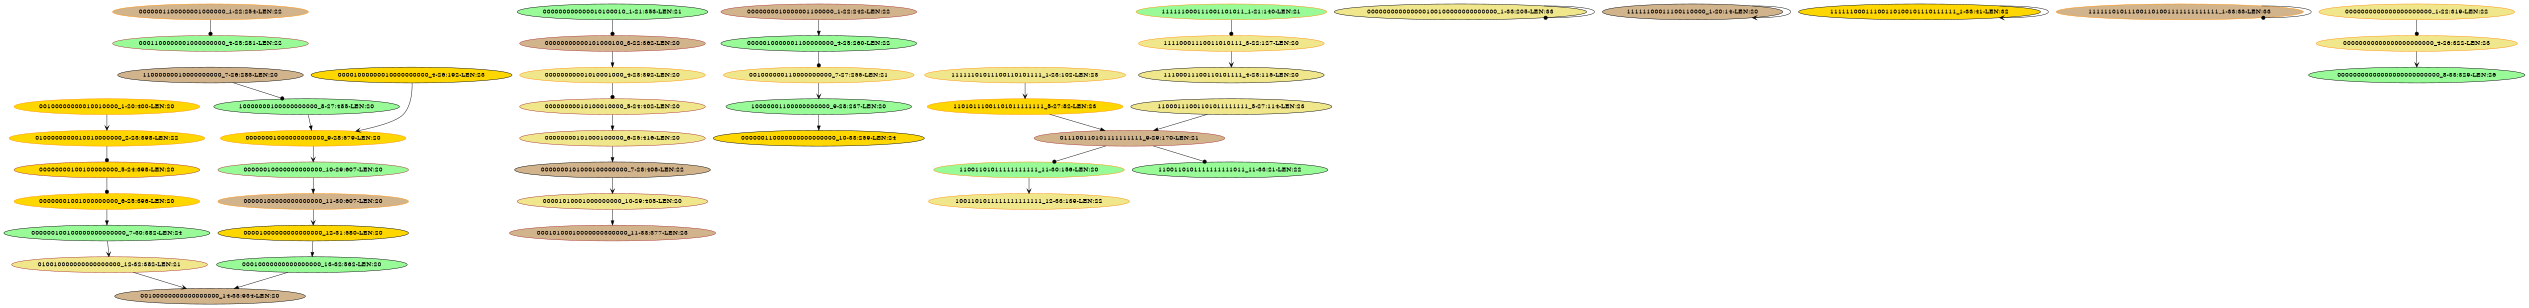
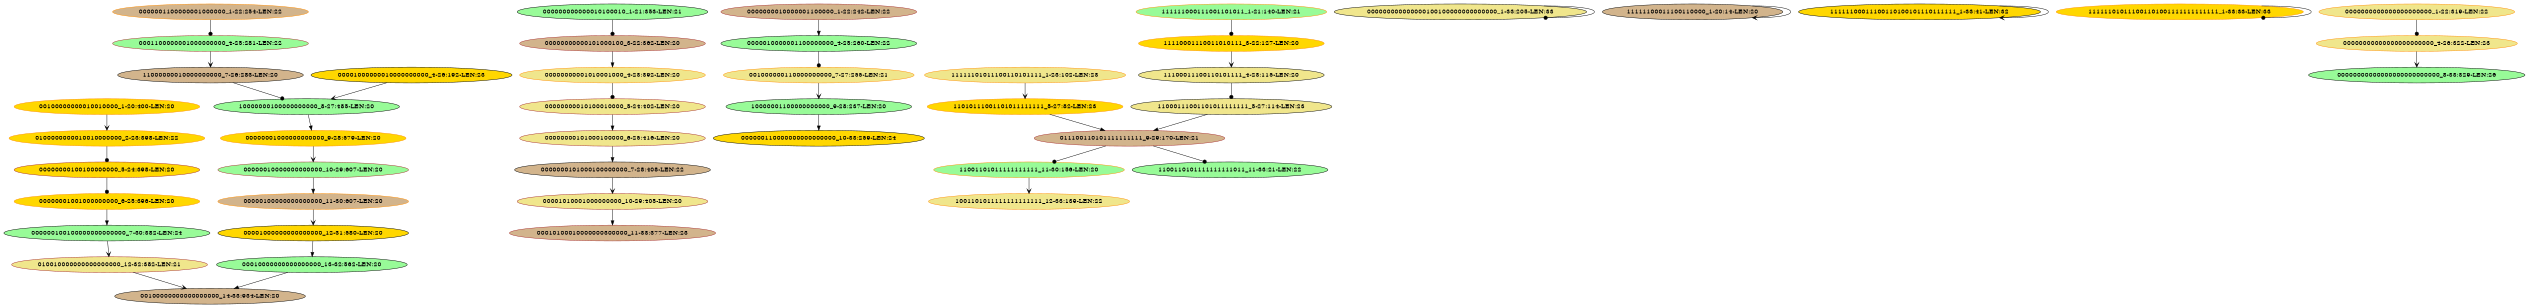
  digraph {
    node [color=black fillcolor=khaki style=filled]
    edge [arrowhead=vee]
    "00000100000000000000_11-30:607-LEN:20" [color=darkorange fillcolor=tan]
    "00001000000000000000_12-31:580-LEN:20" [fillcolor=gold]
    "00010000000000000000_13-32:562-LEN:20" [fillcolor=palegreen]
    "00100000000000000000_14-33:934-LEN:20" [fillcolor=tan]
    "00001000000010000000000_4-26:192-LEN:23" [fillcolor=gold]
    "10000000100000000000_8-27:485-LEN:20" [fillcolor=palegreen]
    "00000001000000000000_9-28:579-LEN:20" [color=darkorange fillcolor=gold]
    "00000010000000000000_10-29:607-LEN:20" [color=brown fillcolor=palegreen]
    "000000000000010100010_1-21:353-LEN:21" [fillcolor=palegreen]
    "00000000000101000100_3-22:362-LEN:20" [color=brown fillcolor=tan]
    "00000000001010001000_4-23:392-LEN:20" [color=darkorange]
    "00000000010100010000_5-24:402-LEN:20" [color=brown]
    "001000000110000000000_7-27:255-LEN:21" [color=darkorange]
    "10000001100000000000_9-28:237-LEN:20" [fillcolor=palegreen]
    "000000110000000000000000_10-33:259-LEN:24" [fillcolor=gold]
    "11100011100110101111_4-23:115-LEN:20"
    "11000111001101011111111_5-27:114-LEN:23"
    "011100110101111111111_9-29:170-LEN:21" [color=brown fillcolor=tan]
    "11001101011111111111_11-30:156-LEN:20" [color=darkorange fillcolor=palegreen]
    "1100110101111111111011_11-33:21-LEN:22" [fillcolor=palegreen]
    "11010111001101011111111_5-27:82-LEN:23" [color=darkorange fillcolor=gold]
    "1001101011111111111111_12-33:139-LEN:22" [color=darkorange]
    "000000000000000100100000000000000_1-33:205-LEN:33"
    "0100000000010010000000_2-23:398-LEN:22" [color=darkorange fillcolor=gold]
    "00000000100100000000_5-24:398-LEN:20" [color=brown fillcolor=gold]
    "00000001001000000000_6-25:396-LEN:20" [color=darkorange fillcolor=gold]
    "000000100100000000000000_7-30:382-LEN:24" [fillcolor=palegreen]
    "0000000101000100000000_7-28:408-LEN:22" [fillcolor=tan]
    "00001010001000000000_10-29:405-LEN:20" [color=brown]
    n30 [color=brown fillcolor=tan label="00010100010000000300000_11-33:377-LEN:23"]
    "00100000000010010000_1-20:400-LEN:20" [color=darkorange fillcolor=gold]
    "11111100011100110000_1-20:14-LEN:20" [fillcolor=tan]
    "11000000010000000000_7-26:283-LEN:20" [fillcolor=tan]
    "010010000000000000000_12-32:382-LEN:21" [color=brown]
    "111111000111001101011_1-21:140-LEN:21" [color=darkorange fillcolor=palegreen]
-   "11110001110011010111_3-22:127-LEN:20" [color=darkorange]
+   "11110001110011010111_3-22:127-LEN:20" [color=darkorange fillcolor=gold]
    "11111101011100110101111_1-23:102-LEN:23" [color=darkorange]
    "11111100011100110100101110111111_1-33:41-LEN:32" [fillcolor=gold]
-   "111111010111001101001111111111111_1-33:33-LEN:33" [color=darkorange fillcolor=tan]
+   "111111010111001101001111111111111_1-33:33-LEN:33" [color=darkorange fillcolor=gold]
    "0000001100000001000000_1-22:254-LEN:22" [color=darkorange fillcolor=tan]
    "0001100000001000000000_4-25:281-LEN:22" [color=brown fillcolor=palegreen]
    "0000010000001100000000_4-25:260-LEN:22" [fillcolor=palegreen]
    "00000000101000100000_6-25:416-LEN:20" [color=brown]
    "0000000010000001100000_1-22:242-LEN:22" [color=brown fillcolor=tan]
    "00000000000000000000000_4-26:322-LEN:23" [color=darkorange]
    "00000000000000000000000000_8-33:329-LEN:26" [fillcolor=palegreen]
    "0000000000000000000000_1-22:319-LEN:22" [color=darkorange]
    "00000100000000000000_11-30:607-LEN:20" -> "00001000000000000000_12-31:580-LEN:20"
    "00001000000000000000_12-31:580-LEN:20" -> "00010000000000000000_13-32:562-LEN:20" [arrowhead=normal]
    "00010000000000000000_13-32:562-LEN:20" -> "00100000000000000000_14-33:934-LEN:20" [arrowhead=normal]
-   "00001000000010000000000_4-26:192-LEN:23" -> "00000001000000000000_9-28:579-LEN:20"
+   "00001000000010000000000_4-26:192-LEN:23" -> "10000000100000000000_8-27:485-LEN:20"
    "10000000100000000000_8-27:485-LEN:20" -> "00000001000000000000_9-28:579-LEN:20" [arrowhead=normal]
    "00000001000000000000_9-28:579-LEN:20" -> "00000010000000000000_10-29:607-LEN:20"
    "00000010000000000000_10-29:607-LEN:20" -> "00000100000000000000_11-30:607-LEN:20" [arrowhead=normal]
    "000000000000010100010_1-21:353-LEN:21" -> "00000000000101000100_3-22:362-LEN:20" [arrowhead=dot]
    "00000000000101000100_3-22:362-LEN:20" -> "00000000001010001000_4-23:392-LEN:20" [arrowhead=normal]
    "00000000001010001000_4-23:392-LEN:20" -> "00000000010100010000_5-24:402-LEN:20" [arrowhead=dot]
    "00000000010100010000_5-24:402-LEN:20" -> "00000000101000100000_6-25:416-LEN:20" [arrowhead=normal]
    "001000000110000000000_7-27:255-LEN:21" -> "10000001100000000000_9-28:237-LEN:20"
    "10000001100000000000_9-28:237-LEN:20" -> "000000110000000000000000_10-33:259-LEN:24" [arrowhead=normal]
+   "11100011100110101111_4-23:115-LEN:20" -> "11000111001101011111111_5-27:114-LEN:23" [arrowhead=dot]
    "11000111001101011111111_5-27:114-LEN:23" -> "011100110101111111111_9-29:170-LEN:21" [arrowhead=normal]
    "011100110101111111111_9-29:170-LEN:21" -> "11001101011111111111_11-30:156-LEN:20" [arrowhead=dot]
    "011100110101111111111_9-29:170-LEN:21" -> "1100110101111111111011_11-33:21-LEN:22" [arrowhead=dot]
    "11001101011111111111_11-30:156-LEN:20" -> "1001101011111111111111_12-33:139-LEN:22"
    "11010111001101011111111_5-27:82-LEN:23" -> "011100110101111111111_9-29:170-LEN:21" [arrowhead=normal]
    "000000000000000100100000000000000_1-33:205-LEN:33" -> "000000000000000100100000000000000_1-33:205-LEN:33" [arrowhead=dot]
    "0100000000010010000000_2-23:398-LEN:22" -> "00000000100100000000_5-24:398-LEN:20" [arrowhead=dot]
    "00000000100100000000_5-24:398-LEN:20" -> "00000001001000000000_6-25:396-LEN:20" [arrowhead=dot]
    "00000001001000000000_6-25:396-LEN:20" -> "000000100100000000000000_7-30:382-LEN:24" [arrowhead=normal]
    "000000100100000000000000_7-30:382-LEN:24" -> "010010000000000000000_12-32:382-LEN:21"
    "0000000101000100000000_7-28:408-LEN:22" -> "00001010001000000000_10-29:405-LEN:20"
    "00001010001000000000_10-29:405-LEN:20" -> n30 [arrowhead=normal]
    "00100000000010010000_1-20:400-LEN:20" -> "0100000000010010000000_2-23:398-LEN:22"
    "11111100011100110000_1-20:14-LEN:20" -> "11111100011100110000_1-20:14-LEN:20"
    "11000000010000000000_7-26:283-LEN:20" -> "10000000100000000000_8-27:485-LEN:20" [arrowhead=dot]
    "010010000000000000000_12-32:382-LEN:21" -> "00100000000000000000_14-33:934-LEN:20"
    "111111000111001101011_1-21:140-LEN:21" -> "11110001110011010111_3-22:127-LEN:20" [arrowhead=dot]
    "11110001110011010111_3-22:127-LEN:20" -> "11100011100110101111_4-23:115-LEN:20"
    "11111101011100110101111_1-23:102-LEN:23" -> "11010111001101011111111_5-27:82-LEN:23"
    "11111100011100110100101110111111_1-33:41-LEN:32" -> "11111100011100110100101110111111_1-33:41-LEN:32"
    "111111010111001101001111111111111_1-33:33-LEN:33" -> "111111010111001101001111111111111_1-33:33-LEN:33" [arrowhead=dot]
    "0000001100000001000000_1-22:254-LEN:22" -> "0001100000001000000000_4-25:281-LEN:22" [arrowhead=dot]
+   "0001100000001000000000_4-25:281-LEN:22" -> "11000000010000000000_7-26:283-LEN:20"
    "0000010000001100000000_4-25:260-LEN:22" -> "001000000110000000000_7-27:255-LEN:21" [arrowhead=dot]
    "00000000101000100000_6-25:416-LEN:20" -> "0000000101000100000000_7-28:408-LEN:22" [arrowhead=normal]
    "0000000010000001100000_1-22:242-LEN:22" -> "0000010000001100000000_4-25:260-LEN:22" [arrowhead=normal]
    "00000000000000000000000_4-26:322-LEN:23" -> "00000000000000000000000000_8-33:329-LEN:26"
    "0000000000000000000000_1-22:319-LEN:22" -> "00000000000000000000000_4-26:322-LEN:23" [arrowhead=dot]
  }
